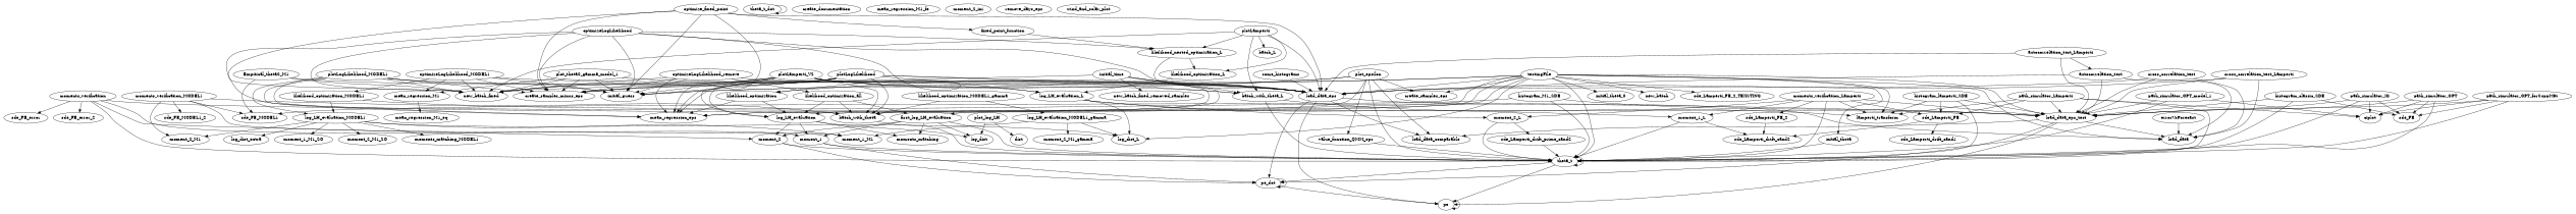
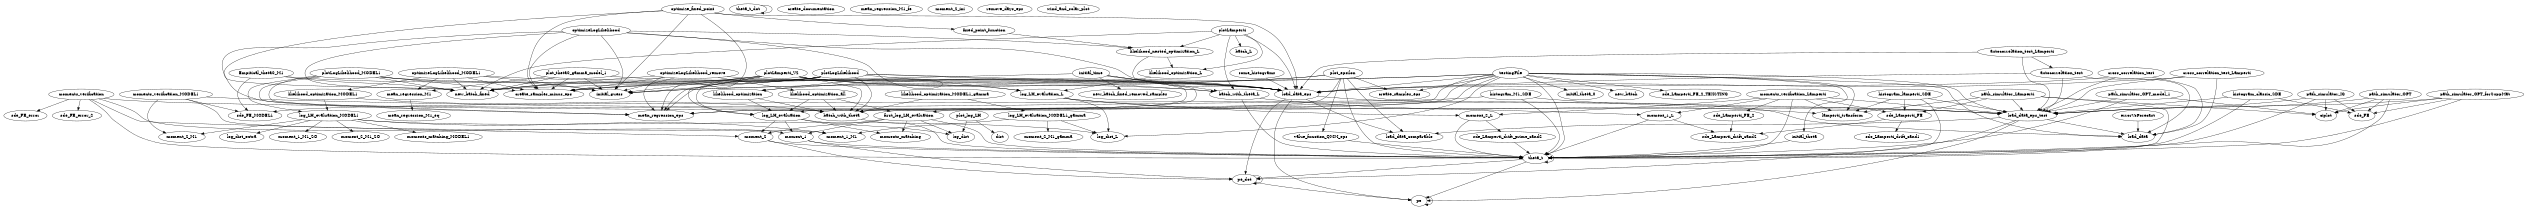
  digraph {
    Empitical_theta0_M1
    load_data_eps
    new_batch_fixed
    sde_FE_MODEL1
    load_data
    load_data_comparable
    pe
    pe_dot
    autocorrelation_test
    load_data_eps_test
    autocorrelation_test_Lamperti
    batch_with_theta
    theta_t
    batch_with_theta_L
    lamperti_transform
    cross_correlation_test
    cross_correlation_test_Lamperti
    errorVsForecast
    first_log_LH_evaluation
    log_dist
    moment_1
    moment_2
    moments_matching
    fixed_point_function
    likelihood_nested_optimization_L
    likelihood_optimization_L
    log_LH_evaluation_L
    histogram_M1_SDE
    histogram_classic_SDE
    sde_FE
    histogram_lamperti_SDE
    sde_Lamperti_FE
    sde_Lamperti_drift_cand2
    sde_Lamperti_drift_cand1
    initial_theta
    initial_time
    new_batch_fixed_removed_samples
    log_dist_L
    moment_1_L
    moment_2_L
    likelihood_optimization
    log_LH_evaluation
    sde_Lamperti_drift_prime_cand2
    likelihood_optimization_MODEL1
    log_LH_evaluation_MODEL1
    log_dist_extra
    moment_1_M1
    moment_1_M1_SO
    moment_2_M1
    moment_2_M1_SO
    moments_matching_MODEL1
    likelihood_optimization_MODEL1_gamma
    log_LH_evaluation_MODEL1_gamma
    moment_2_M1_gamma
    likelihood_optimization_all
    mean_regression_M1
    mean_regression_M1_eq
    moments_verification
    sde_FE_error
    sde_FE_error_2
    moments_verification_Lamperti
    sde_Lamperti_FE_2
    moments_verification_MODEL1
-   sde_FE_MODEL1_2
    optimizeLogLikelihood
    create_samples_minus_eps
    initial_guess
    mean_regression_eps
    optimizeLogLikelihood_MODEL1
    n70 [label=optimizeLogLikelihood_remove]
    optimize_fixed_point
    path_simulator_IG
    ciplot
    path_simulator_Lamperti
    path_simulator_OPT
    path_simulator_OPT_forSuppMat
    path_simulator_OPT_model_1
    plotLamperti
    batch_L
    plotLamperti_V2
    plotLogLikelihood
    plotLogLikelihood_MODEL1
    plot_epsilon
    create_samples_eps
    value_function_QMM_eps
    plot_log_LH
    dist
    plot_theta0_gamma_model_1
    some_histograms
    testingFile
    initial_theta_0
    new_batch
    sde_Lamperti_FE_2_TEXSTING
    theta_t_dot
    create_documentation
    mean_regression_M1_fe
    moment_2_ini
    remove_days_eps
    wind_and_solar_plot
    Empitical_theta0_M1 -> load_data_eps
    Empitical_theta0_M1 -> new_batch_fixed
    Empitical_theta0_M1 -> sde_FE_MODEL1
    load_data_eps -> load_data
    load_data_eps -> load_data_comparable
    load_data_eps -> pe
    load_data_eps -> pe_dot
    pe -> pe
    pe_dot -> pe
    pe_dot -> pe_dot
    autocorrelation_test -> load_data_eps
    autocorrelation_test -> load_data
    autocorrelation_test -> load_data_eps_test
    load_data_eps_test -> load_data
    load_data_eps_test -> load_data_comparable
    load_data_eps_test -> pe
    load_data_eps_test -> pe_dot
    autocorrelation_test_Lamperti -> load_data_eps
    autocorrelation_test_Lamperti -> autocorrelation_test
    autocorrelation_test_Lamperti -> load_data_eps_test
    batch_with_theta -> theta_t
    theta_t -> pe
    theta_t -> pe_dot
    theta_t -> theta_t
    batch_with_theta_L -> theta_t
    batch_with_theta_L -> lamperti_transform
    cross_correlation_test -> load_data_eps
    cross_correlation_test -> load_data
    cross_correlation_test -> load_data_eps_test
    cross_correlation_test_Lamperti -> load_data_eps
    cross_correlation_test_Lamperti -> load_data
    cross_correlation_test_Lamperti -> load_data_eps_test
    errorVsForecast -> load_data
    first_log_LH_evaluation -> theta_t
    first_log_LH_evaluation -> log_dist
    first_log_LH_evaluation -> moment_1
    first_log_LH_evaluation -> moment_2
    first_log_LH_evaluation -> moments_matching
    moment_1 -> pe_dot
    moment_1 -> theta_t
    moment_2 -> pe_dot
    moment_2 -> theta_t
    fixed_point_function -> likelihood_nested_optimization_L
    likelihood_nested_optimization_L -> batch_with_theta_L
    likelihood_nested_optimization_L -> likelihood_optimization_L
    likelihood_optimization_L -> log_LH_evaluation_L
    log_LH_evaluation_L -> log_dist_L
    log_LH_evaluation_L -> moment_1_L
    log_LH_evaluation_L -> moment_2_L
    histogram_M1_SDE -> sde_FE_MODEL1
    histogram_M1_SDE -> load_data_eps_test
    histogram_M1_SDE -> theta_t
    histogram_classic_SDE -> load_data_eps_test
    histogram_classic_SDE -> theta_t
    histogram_classic_SDE -> sde_FE
    histogram_lamperti_SDE -> load_data_eps_test
    histogram_lamperti_SDE -> theta_t
    histogram_lamperti_SDE -> lamperti_transform
    histogram_lamperti_SDE -> sde_Lamperti_FE
    sde_Lamperti_FE -> sde_Lamperti_drift_cand2
    sde_Lamperti_FE -> sde_Lamperti_drift_cand1
    initial_theta -> theta_t
    initial_time -> load_data_eps
    initial_time -> new_batch_fixed
    initial_time -> batch_with_theta
    initial_time -> first_log_LH_evaluation
    initial_time -> new_batch_fixed_removed_samples
    moment_1_L -> theta_t
    moment_1_L -> sde_Lamperti_drift_cand2
    moment_2_L -> theta_t
    moment_2_L -> sde_Lamperti_drift_prime_cand2
-   likelihood_optimization -> mean_regression_eps
+   likelihood_optimization -> batch_with_theta
    likelihood_optimization -> log_LH_evaluation
    log_LH_evaluation -> log_dist
    log_LH_evaluation -> moment_1
    log_LH_evaluation -> moment_2
    log_LH_evaluation -> moments_matching
    sde_Lamperti_drift_prime_cand2 -> theta_t
    likelihood_optimization_MODEL1 -> batch_with_theta
    likelihood_optimization_MODEL1 -> log_LH_evaluation_MODEL1
    log_LH_evaluation_MODEL1 -> log_dist_L
    log_LH_evaluation_MODEL1 -> log_dist_extra
    log_LH_evaluation_MODEL1 -> moment_1_M1
    log_LH_evaluation_MODEL1 -> moment_1_M1_SO
    log_LH_evaluation_MODEL1 -> moment_2_M1
    log_LH_evaluation_MODEL1 -> moment_2_M1_SO
    log_LH_evaluation_MODEL1 -> moments_matching_MODEL1
    likelihood_optimization_MODEL1_gamma -> batch_with_theta
    likelihood_optimization_MODEL1_gamma -> log_LH_evaluation_MODEL1_gamma
    log_LH_evaluation_MODEL1_gamma -> log_dist_L
    log_LH_evaluation_MODEL1_gamma -> moment_1_M1
    log_LH_evaluation_MODEL1_gamma -> moment_2_M1_gamma
    likelihood_optimization_all -> batch_with_theta
    likelihood_optimization_all -> first_log_LH_evaluation
    likelihood_optimization_all -> log_LH_evaluation
    mean_regression_M1 -> mean_regression_M1_eq
    moments_verification -> load_data_eps_test
    moments_verification -> theta_t
    moments_verification -> moment_1
    moments_verification -> moment_2
    moments_verification -> sde_FE_error
    moments_verification -> sde_FE_error_2
    moments_verification_Lamperti -> load_data_eps_test
    moments_verification_Lamperti -> theta_t
    moments_verification_Lamperti -> lamperti_transform
    moments_verification_Lamperti -> sde_Lamperti_FE
    moments_verification_Lamperti -> moment_1_L
    moments_verification_Lamperti -> moment_2_L
    moments_verification_Lamperti -> sde_Lamperti_FE_2
    sde_Lamperti_FE_2 -> sde_Lamperti_drift_cand2
    moments_verification_MODEL1 -> sde_FE_MODEL1
    moments_verification_MODEL1 -> load_data_eps_test
    moments_verification_MODEL1 -> moment_1_M1
    moments_verification_MODEL1 -> moment_2_M1
-   moments_verification_MODEL1 -> sde_FE_MODEL1_2
    optimizeLogLikelihood -> load_data_eps
    optimizeLogLikelihood -> new_batch_fixed
    optimizeLogLikelihood -> likelihood_nested_optimization_L
    optimizeLogLikelihood -> likelihood_optimization
    optimizeLogLikelihood -> create_samples_minus_eps
    optimizeLogLikelihood -> initial_guess
    optimizeLogLikelihood -> mean_regression_eps
    optimizeLogLikelihood_MODEL1 -> load_data_eps
    optimizeLogLikelihood_MODEL1 -> new_batch_fixed
    optimizeLogLikelihood_MODEL1 -> likelihood_optimization_MODEL1
    optimizeLogLikelihood_MODEL1 -> mean_regression_M1
    optimizeLogLikelihood_MODEL1 -> create_samples_minus_eps
    optimizeLogLikelihood_MODEL1 -> initial_guess
    n70 -> load_data_eps
    n70 -> new_batch_fixed
    n70 -> likelihood_optimization_all
    n70 -> create_samples_minus_eps
    n70 -> initial_guess
    n70 -> mean_regression_eps
    optimize_fixed_point -> load_data_eps
    optimize_fixed_point -> new_batch_fixed
    optimize_fixed_point -> fixed_point_function
    optimize_fixed_point -> create_samples_minus_eps
    optimize_fixed_point -> initial_guess
    optimize_fixed_point -> mean_regression_eps
    path_simulator_IG -> load_data_eps_test
    path_simulator_IG -> theta_t
    path_simulator_IG -> sde_FE
    path_simulator_IG -> ciplot
    path_simulator_Lamperti -> load_data_eps_test
    path_simulator_Lamperti -> theta_t
    path_simulator_Lamperti -> lamperti_transform
    path_simulator_Lamperti -> sde_Lamperti_FE
    path_simulator_Lamperti -> ciplot
    path_simulator_OPT -> load_data_eps_test
    path_simulator_OPT -> theta_t
    path_simulator_OPT -> sde_FE
    path_simulator_OPT -> ciplot
    path_simulator_OPT_forSuppMat -> load_data_eps_test
    path_simulator_OPT_forSuppMat -> theta_t
    path_simulator_OPT_forSuppMat -> sde_FE
    path_simulator_OPT_forSuppMat -> ciplot
    path_simulator_OPT_model_1 -> load_data_eps_test
    path_simulator_OPT_model_1 -> theta_t
    path_simulator_OPT_model_1 -> ciplot
    plotLamperti -> load_data_eps
    plotLamperti -> new_batch_fixed
    plotLamperti -> batch_with_theta_L
    plotLamperti -> likelihood_nested_optimization_L
    plotLamperti -> likelihood_optimization_L
    plotLamperti -> batch_L
    plotLamperti_V2 -> load_data_eps
    plotLamperti_V2 -> new_batch_fixed
    plotLamperti_V2 -> batch_with_theta
    plotLamperti_V2 -> batch_with_theta_L
    plotLamperti_V2 -> log_LH_evaluation_L
    plotLamperti_V2 -> log_LH_evaluation
    plotLamperti_V2 -> create_samples_minus_eps
    plotLamperti_V2 -> initial_guess
    plotLamperti_V2 -> mean_regression_eps
    plotLogLikelihood -> load_data_eps
    plotLogLikelihood -> new_batch_fixed
    plotLogLikelihood -> batch_with_theta
    plotLogLikelihood -> batch_with_theta_L
    plotLogLikelihood -> log_LH_evaluation_L
    plotLogLikelihood -> log_LH_evaluation
    plotLogLikelihood -> create_samples_minus_eps
    plotLogLikelihood -> initial_guess
    plotLogLikelihood -> mean_regression_eps
    plotLogLikelihood_MODEL1 -> load_data_eps
    plotLogLikelihood_MODEL1 -> new_batch_fixed
    plotLogLikelihood_MODEL1 -> batch_with_theta
    plotLogLikelihood_MODEL1 -> log_LH_evaluation_MODEL1
    plotLogLikelihood_MODEL1 -> create_samples_minus_eps
    plotLogLikelihood_MODEL1 -> initial_guess
    plotLogLikelihood_MODEL1 -> mean_regression_eps
    plot_epsilon -> load_data_comparable
    plot_epsilon -> theta_t
    plot_epsilon -> create_samples_minus_eps
    plot_epsilon -> initial_guess
    plot_epsilon -> mean_regression_eps
    plot_epsilon -> create_samples_eps
    plot_epsilon -> value_function_QMM_eps
    value_function_QMM_eps -> theta_t
    plot_log_LH -> log_dist
    plot_log_LH -> dist
    plot_theta0_gamma_model_1 -> load_data_eps
    plot_theta0_gamma_model_1 -> new_batch_fixed
    plot_theta0_gamma_model_1 -> mean_regression_M1
    plot_theta0_gamma_model_1 -> create_samples_minus_eps
    plot_theta0_gamma_model_1 -> initial_guess
    some_histograms -> load_data_eps
    testingFile -> load_data_eps
    testingFile -> load_data
    testingFile -> load_data_eps_test
    testingFile -> batch_with_theta
    testingFile -> theta_t
    testingFile -> lamperti_transform
    testingFile -> initial_theta
    testingFile -> log_dist_L
    testingFile -> likelihood_optimization
    testingFile -> log_LH_evaluation
    testingFile -> initial_guess
    testingFile -> mean_regression_eps
    testingFile -> create_samples_eps
    testingFile -> initial_theta_0
    testingFile -> new_batch
    testingFile -> sde_Lamperti_FE_2_TEXSTING
    theta_t_dot -> theta_t_dot
  }
